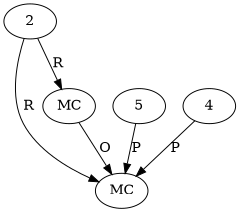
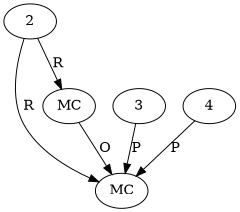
  digraph {
    node [t=Project]
    n1 [l=760 label=MC s="setPackageInfo()"]
    2 [n=project]
    n3 [l=752 label=MC s="getPackageInfo()"]
-   3 [n=newVersion t=Version label=5]
+   3 [n=newVersion t=Version]
    4 [t=String v=pkg1]
    2 -> n1 [label=R]
    2 -> n3 [label=R]
    n3 -> n1 [label=O]
    3 -> n1 [label=P]
    4 -> n1 [label=P]
  }
